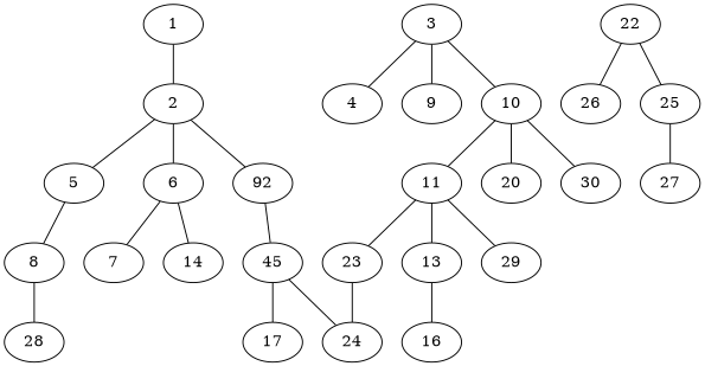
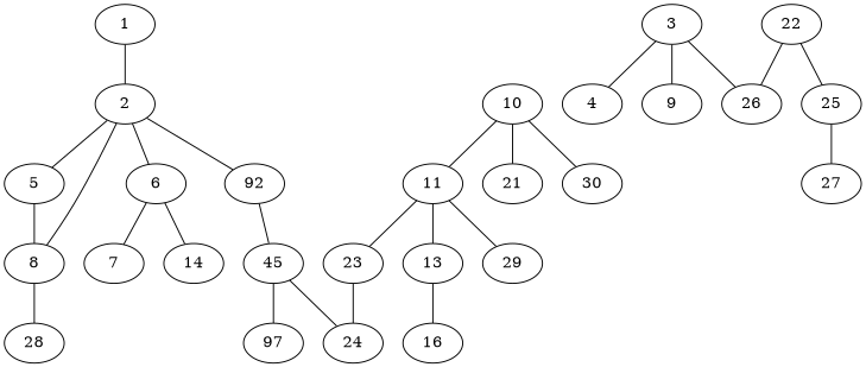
  graph {
    1
    2
    5
    6
    8
    n6 [label=92]
    3
    4
    9
    10
    7
    14
    28
    n14 [label=45]
    11
-   20
+   20 [label=21]
    30
-   17
+   17 [label=97]
    24
    13
    23
    29
    22
    26
    25
    16
    27
    1 -- 2
    2 -- 5
    2 -- 6
+   2 -- 8
    2 -- n6
    5 -- 8
    6 -- 7
    6 -- 14
    8 -- 28
    n6 -- n14
    3 -- 4
    3 -- 9
-   3 -- 10
+   3 -- 26
    10 -- 11
    10 -- 20
    10 -- 30
    n14 -- 17
    n14 -- 24
    11 -- 13
    11 -- 23
    11 -- 29
    13 -- 16
    23 -- 24
    22 -- 26
    22 -- 25
    25 -- 27
  }
